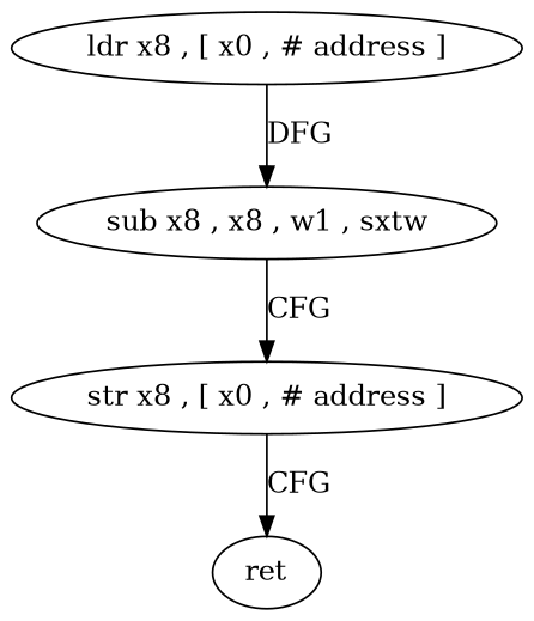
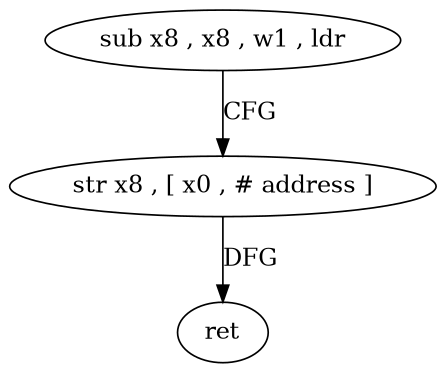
  digraph {
-   n1 [label="ldr x8 , [ x0 , # address ]"]
-   n2 [label="sub x8 , x8 , w1 , sxtw"]
+   n2 [label="sub x8 , x8 , w1 , ldr"]
    n3 [label="str x8 , [ x0 , # address ]"]
    n4 [label=ret]
-   n1 -> n2 [label=DFG]
    n2 -> n3 [label=CFG]
-   n3 -> n4 [label=CFG]
+   n3 -> n4 [label=DFG]
  }
